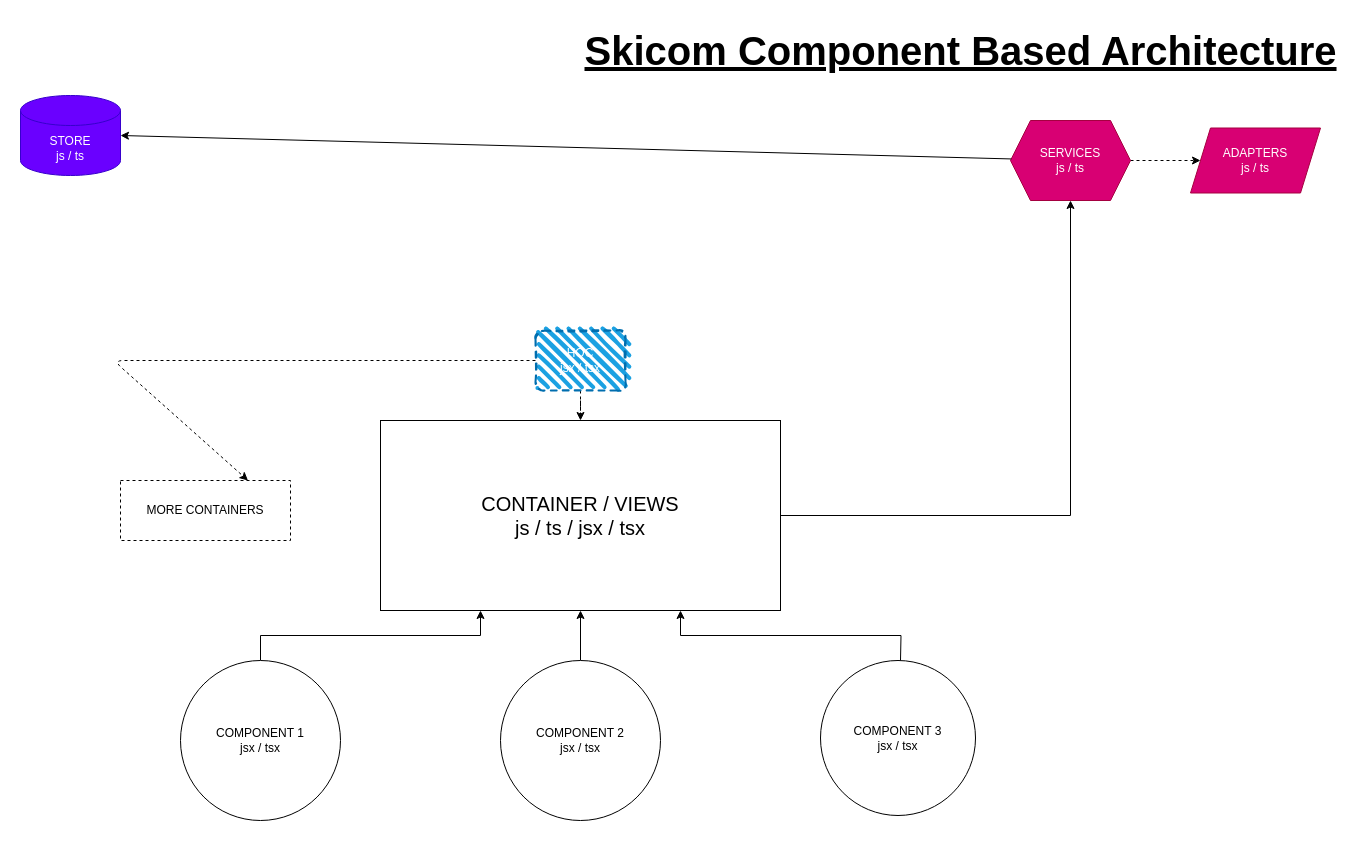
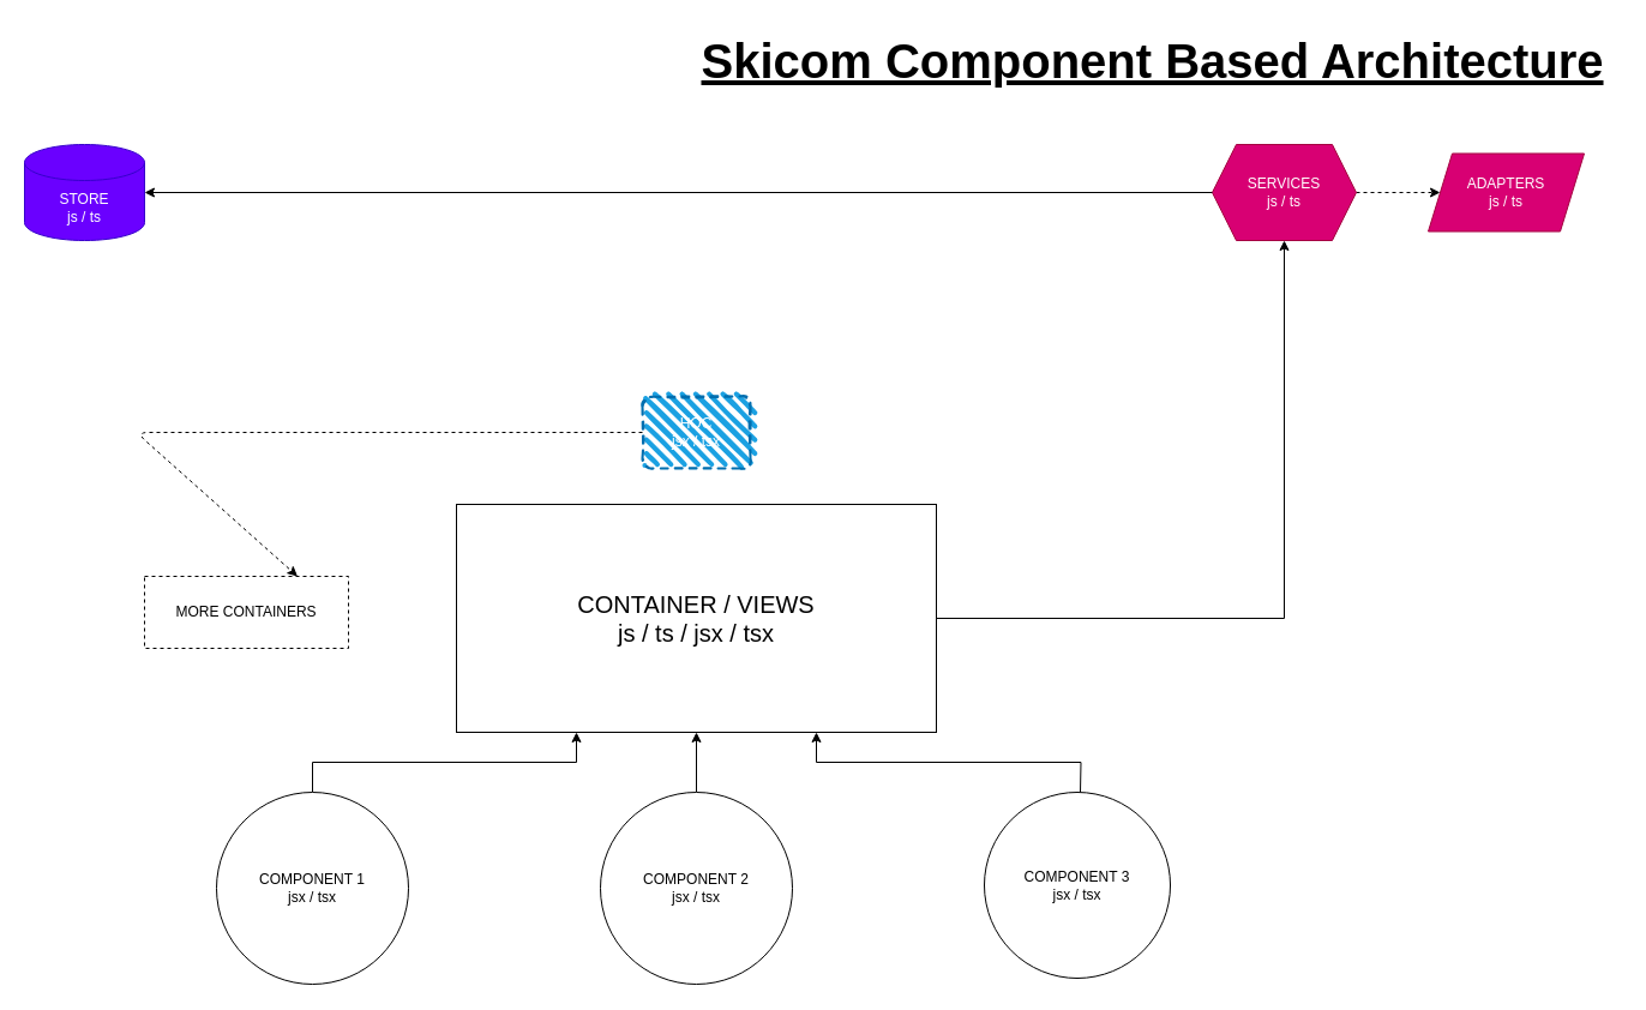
  <mxCell id="0" />
  <mxCell id="1" parent="0" />
  <mxCell id="2" style="edgeStyle=orthogonalEdgeStyle;rounded=0;orthogonalLoop=1;jettySize=auto;html=1;exitX=0.25;exitY=1;exitDx=0;exitDy=0;startArrow=classic;startFill=1;endArrow=none;endFill=0;" parent="1" source="5" target="6" edge="1"><mxGeometry relative="1" as="geometry"><mxPoint x="260" y="650" as="targetPoint" /></mxGeometry></mxCell>
  <mxCell id="3" style="edgeStyle=orthogonalEdgeStyle;rounded=0;orthogonalLoop=1;jettySize=auto;html=1;exitX=0.75;exitY=1;exitDx=0;exitDy=0;endArrow=none;endFill=0;startArrow=classic;startFill=1;" parent="1" source="5" edge="1"><mxGeometry relative="1" as="geometry"><mxPoint x="900" y="660" as="targetPoint" /></mxGeometry></mxCell>
  <mxCell id="4" style="edgeStyle=orthogonalEdgeStyle;rounded=0;orthogonalLoop=1;jettySize=auto;html=1;exitX=0.5;exitY=1;exitDx=0;exitDy=0;entryX=0.5;entryY=0;entryDx=0;entryDy=0;startArrow=classic;startFill=1;endArrow=none;endFill=0;" parent="1" source="5" target="7" edge="1"><mxGeometry relative="1" as="geometry" /></mxCell>
  <mxCell id="5" value="&lt;span style=&quot;font-size: 20px;&quot;&gt;CONTAINER / VIEWS&lt;br&gt;js / ts / jsx / tsx&lt;br&gt;&lt;/span&gt;" style="rounded=0;whiteSpace=wrap;html=1;" parent="1" vertex="1"><mxGeometry x="380" y="420" width="400" height="190" as="geometry" /></mxCell>
  <mxCell id="6" value="COMPONENT 1&lt;br&gt;jsx / tsx" style="ellipse;whiteSpace=wrap;html=1;aspect=fixed;" parent="1" vertex="1"><mxGeometry x="180" y="660" width="160" height="160" as="geometry" /></mxCell>
  <mxCell id="7" value="COMPONENT 2&lt;br&gt;jsx / tsx" style="ellipse;whiteSpace=wrap;html=1;aspect=fixed;" parent="1" vertex="1"><mxGeometry x="500" y="660" width="160" height="160" as="geometry" /></mxCell>
  <mxCell id="8" value="COMPONENT 3&lt;br&gt;jsx / tsx" style="ellipse;whiteSpace=wrap;html=1;aspect=fixed;" parent="1" vertex="1"><mxGeometry x="820" y="660" width="155" height="155" as="geometry" /></mxCell>
- <mxCell id="9" value="" style="edgeStyle=orthogonalEdgeStyle;rounded=0;orthogonalLoop=1;jettySize=auto;html=1;dashed=1;" parent="1" source="11" target="5" edge="1"><mxGeometry relative="1" as="geometry" /></mxCell>
  <mxCell id="10" style="edgeStyle=none;html=1;exitX=0;exitY=0.5;exitDx=0;exitDy=0;entryX=0.75;entryY=0;entryDx=0;entryDy=0;dashed=1;" parent="1" source="11" target="17" edge="1"><mxGeometry relative="1" as="geometry"><Array as="points"><mxPoint x="113" y="360" /></Array></mxGeometry></mxCell>
  <mxCell id="11" value="HOC&lt;br&gt;jsx / tsx" style="rounded=1;whiteSpace=wrap;html=1;strokeWidth=2;fillWeight=4;hachureGap=8;hachureAngle=45;fillColor=#1ba1e2;sketch=1;fontColor=#ffffff;strokeColor=#006EAF;dashed=1;" parent="1" vertex="1"><mxGeometry x="535" y="330" width="90" height="60" as="geometry" /></mxCell>
  <mxCell id="12" style="edgeStyle=orthogonalEdgeStyle;rounded=0;orthogonalLoop=1;jettySize=auto;html=1;exitX=0.5;exitY=1;exitDx=0;exitDy=0;entryX=1;entryY=0.5;entryDx=0;entryDy=0;endArrow=none;endFill=0;startArrow=classic;startFill=1;" parent="1" source="14" target="5" edge="1"><mxGeometry relative="1" as="geometry" /></mxCell>
  <mxCell id="13" value="" style="edgeStyle=orthogonalEdgeStyle;rounded=0;orthogonalLoop=1;jettySize=auto;html=1;dashed=1;" parent="1" source="14" target="15" edge="1"><mxGeometry relative="1" as="geometry" /></mxCell>
  <mxCell id="14" value="SERVICES&lt;br&gt;js / ts" style="shape=hexagon;perimeter=hexagonPerimeter2;whiteSpace=wrap;html=1;fixedSize=1;fillColor=#d80073;fontColor=#ffffff;strokeColor=#A50040;" parent="1" vertex="1"><mxGeometry x="1010" y="120" width="120" height="80" as="geometry" /></mxCell>
  <mxCell id="15" value="ADAPTERS&lt;br&gt;js / ts" style="shape=parallelogram;perimeter=parallelogramPerimeter;whiteSpace=wrap;html=1;fixedSize=1;fillColor=#d80073;strokeColor=#A50040;fontColor=#ffffff;" parent="1" vertex="1"><mxGeometry x="1190" y="127.5" width="130" height="65" as="geometry" /></mxCell>
  <mxCell id="16" value="&lt;u&gt;&lt;b&gt;Skicom Component Based Architecture&lt;/b&gt;&lt;/u&gt;" style="text;html=1;align=center;verticalAlign=middle;resizable=0;points=[];autosize=1;strokeColor=none;fillColor=none;fontSize=40;" parent="1" vertex="1"><mxGeometry x="570" y="20" width="780" height="60" as="geometry" /></mxCell>
  <mxCell id="17" value="MORE CONTAINERS" style="rounded=0;whiteSpace=wrap;html=1;dashed=1;" parent="1" vertex="1"><mxGeometry x="120" y="480" width="170" height="60" as="geometry" /></mxCell>
  <mxCell id="18" style="edgeStyle=none;html=1;exitX=1;exitY=0.5;exitDx=0;exitDy=0;exitPerimeter=0;startArrow=classic;startFill=1;endArrow=none;endFill=0;" edge="1" parent="1" source="19" target="14"><mxGeometry relative="1" as="geometry" /></mxCell>
- <mxCell id="19" value="STORE&lt;br&gt;js / ts" style="shape=cylinder3;whiteSpace=wrap;html=1;boundedLbl=1;backgroundOutline=1;size=15;fillColor=#6a00ff;fontColor=#ffffff;strokeColor=#3700CC;" parent="1" vertex="1"><mxGeometry x="20" y="95" width="100" height="80" as="geometry" /></mxCell>
+ <mxCell id="19" value="STORE&lt;br&gt;js / ts" style="shape=cylinder3;whiteSpace=wrap;html=1;boundedLbl=1;backgroundOutline=1;size=15;fillColor=#6a00ff;fontColor=#ffffff;strokeColor=#3700CC;" parent="1" vertex="1"><mxGeometry x="20" y="120" width="100" height="80" as="geometry" /></mxCell>
